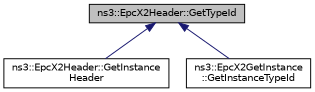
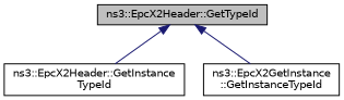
  digraph {
    rankdir=TB
    node [color=black fillcolor=white fontname=Helvetica fontsize=10 shape=record style=filled]
    edge [color=midnightblue dir=back fontname=Helvetica fontsize=10 labelfontname=Helvetica labelfontsize=10 style=solid]
    n1 [fillcolor=grey75 fontcolor=black height=0.2 label="ns3::EpcX2Header::GetTypeId" width=0.4]
-   n2 [height=0.2 label="ns3::EpcX2Header::GetInstance\lHeader" width=0.4]
+   n2 [height=0.2 label="ns3::EpcX2Header::GetInstance\lTypeId" width=0.4]
    n3 [height=0.2 label="ns3::EpcX2GetInstance\l::GetInstanceTypeId" width=0.4]
    n1 -> n2
    n1 -> n3
  }
